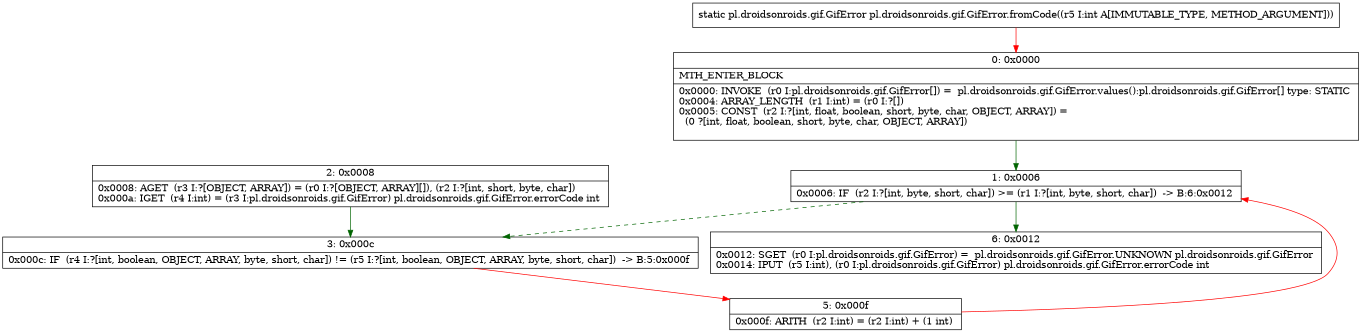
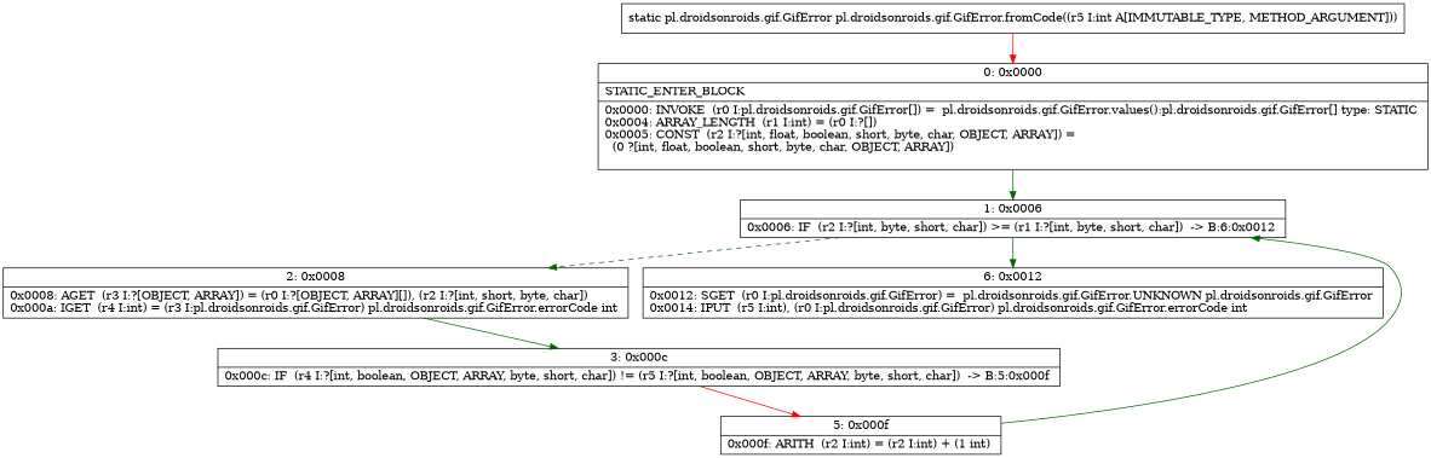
  digraph {
    node [shape=record]
    edge [color=darkgreen]
-   n1 [label="{0\:\ 0x0000|MTH_ENTER_BLOCK\l|0x0000: INVOKE  (r0 I:pl.droidsonroids.gif.GifError[]) =  pl.droidsonroids.gif.GifError.values():pl.droidsonroids.gif.GifError[] type: STATIC \l0x0004: ARRAY_LENGTH  (r1 I:int) = (r0 I:?[]) \l0x0005: CONST  (r2 I:?[int, float, boolean, short, byte, char, OBJECT, ARRAY]) = \l  (0 ?[int, float, boolean, short, byte, char, OBJECT, ARRAY])\l \l}"]
+   n1 [label="{0\:\ 0x0000|STATIC_ENTER_BLOCK\l|0x0000: INVOKE  (r0 I:pl.droidsonroids.gif.GifError[]) =  pl.droidsonroids.gif.GifError.values():pl.droidsonroids.gif.GifError[] type: STATIC \l0x0004: ARRAY_LENGTH  (r1 I:int) = (r0 I:?[]) \l0x0005: CONST  (r2 I:?[int, float, boolean, short, byte, char, OBJECT, ARRAY]) = \l  (0 ?[int, float, boolean, short, byte, char, OBJECT, ARRAY])\l \l}"]
    n2 [label="{1\:\ 0x0006|0x0006: IF  (r2 I:?[int, byte, short, char]) \>= (r1 I:?[int, byte, short, char])  \-\> B:6:0x0012 \l}"]
    n3 [label="{2\:\ 0x0008|0x0008: AGET  (r3 I:?[OBJECT, ARRAY]) = (r0 I:?[OBJECT, ARRAY][]), (r2 I:?[int, short, byte, char]) \l0x000a: IGET  (r4 I:int) = (r3 I:pl.droidsonroids.gif.GifError) pl.droidsonroids.gif.GifError.errorCode int \l}"]
    n4 [label="{6\:\ 0x0012|0x0012: SGET  (r0 I:pl.droidsonroids.gif.GifError) =  pl.droidsonroids.gif.GifError.UNKNOWN pl.droidsonroids.gif.GifError \l0x0014: IPUT  (r5 I:int), (r0 I:pl.droidsonroids.gif.GifError) pl.droidsonroids.gif.GifError.errorCode int \l}"]
    n5 [label="{3\:\ 0x000c|0x000c: IF  (r4 I:?[int, boolean, OBJECT, ARRAY, byte, short, char]) != (r5 I:?[int, boolean, OBJECT, ARRAY, byte, short, char])  \-\> B:5:0x000f \l}"]
    n6 [label="{5\:\ 0x000f|0x000f: ARITH  (r2 I:int) = (r2 I:int) + (1 int) \l}"]
    n7 [label="{static pl.droidsonroids.gif.GifError pl.droidsonroids.gif.GifError.fromCode((r5 I:int A[IMMUTABLE_TYPE, METHOD_ARGUMENT])) }"]
    n1 -> n2
-   n2 -> n5 [style=dashed]
+   n2 -> n3 [style=dashed]
    n2 -> n4
    n3 -> n5
    n5 -> n6 [color=red]
-   n6 -> n2 [color=red]
+   n6 -> n2
    n7 -> n1 [color=red]
  }
